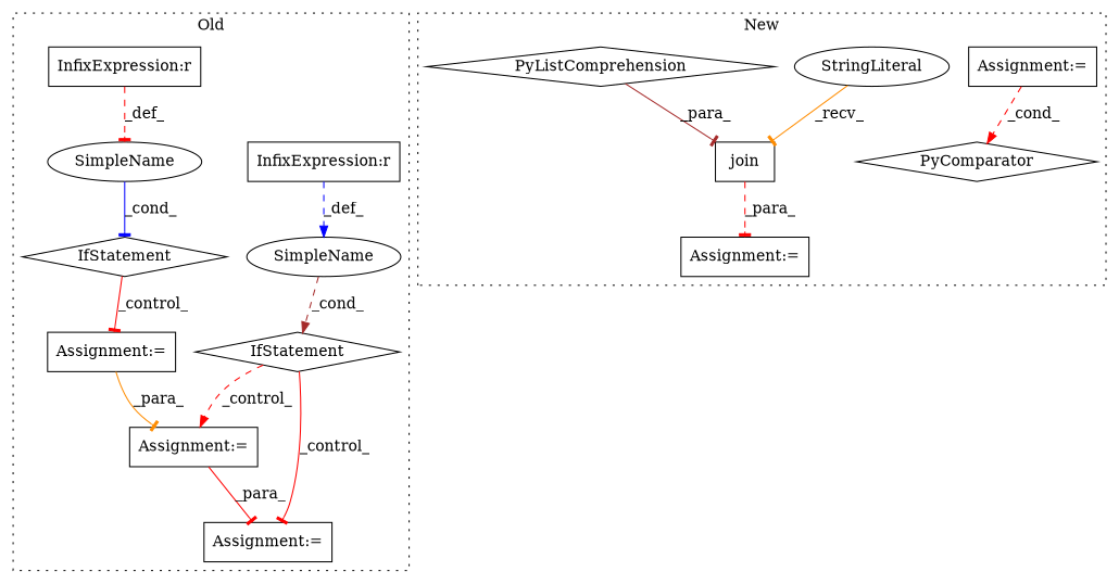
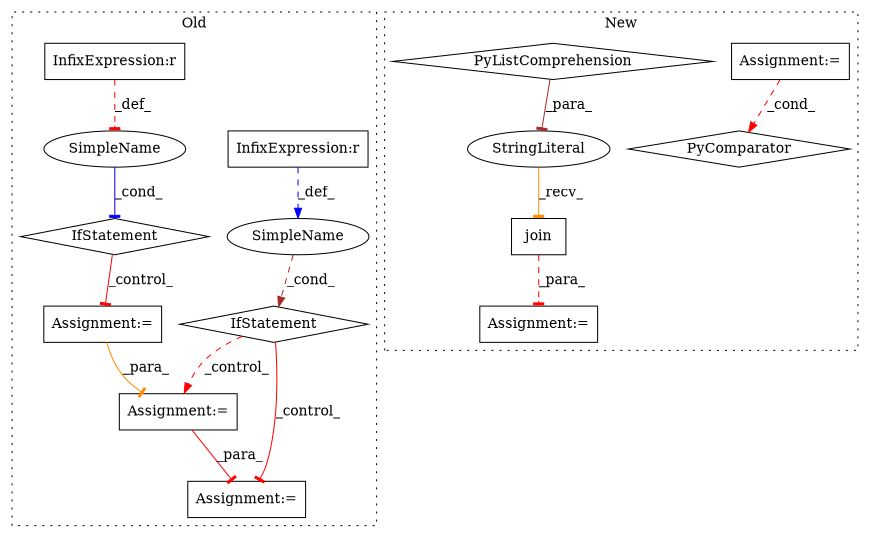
  digraph {
    node [a=7 l=2 shape=box]
    edge [arrowhead=tee color=red style=solid]
    n1 [a=25 l="4,2" label=IfStatement s="1792,1824" shape=diamond]
    n2 [label="Assignment:=" s=1838]
    n3 [a=42 label=SimpleName shape=ellipse l=""]
    n4 [label="Assignment:=" s=1752]
    n5 [a=25 l="4,2" label=IfStatement s="1708,1738" shape=diamond]
    n6 [a=42 label=SimpleName shape=ellipse l=""]
    n7 [a=27 l=4 label="InfixExpression:r" s=1816]
    n8 [a=27 l=4 label="InfixExpression:r" s=1730]
    n9 [label="Assignment:=" s=1880]
    n10 [a=32 l="16,-5" label=join s="1846,1969"]
    n11 [a=45 l=3 label=StringLiteral s=1842 shape=ellipse]
    n12 [l=1 label="Assignment:=" s=1735]
    n13 [a=113 l=30 label=PyComparator s=1931 shape=diamond]
    n14 [l=1 label="Assignment:=" s=1841]
    n15 [a=109 l=107 label=PyListComprehension s=1862 shape=diamond]
    subgraph cluster_1 {
      label=Old
      style=dotted
      n1
      n2
      n3
      n4
      n5
      n6
      n7
      n8
      n9
    }
    subgraph cluster_2 {
      label=New
      style=dotted
      n10
      n11
      n12
      n13
      n14
      n15
    }
    n1 -> n2 [arrowhead=normal label=_control_ style=dashed]
    n1 -> n9 [label=_control_]
    n2 -> n9 [label=_para_]
    n3 -> n1 [arrowhead=normal color=brown label=_cond_ style=dashed]
    n4 -> n2 [color=darkorange label=_para_]
    n5 -> n4 [label=_control_]
    n6 -> n5 [color=blue label=_cond_]
    n7 -> n3 [arrowhead=normal color=blue label=_def_ style=dashed]
    n8 -> n6 [label=_def_ style=dashed]
    n10 -> n14 [label=_para_ style=dashed]
    n11 -> n10 [color=darkorange label=_recv_]
    n12 -> n13 [arrowhead=normal label=_cond_ style=dashed]
-   n15 -> n10 [color=brown label=_para_]
+   n15 -> n11 [color=brown label=_para_]
  }
